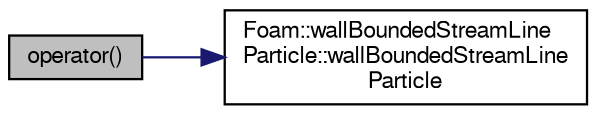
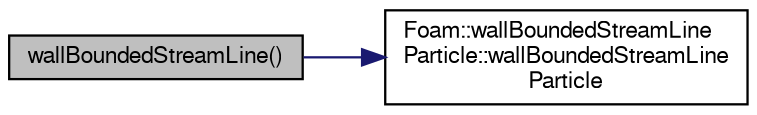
  digraph {
    rankdir=LR
    node [color=black fontname=FreeSans fontsize=10 shape=record]
-   n1 [fillcolor=grey75 fontcolor=black height=0.2 label="operator()" style=filled width=0.4]
+   n1 [fillcolor=grey75 fontcolor=black height=0.2 label="wallBoundedStreamLine()" style=filled width=0.4]
    n2 [height=0.2 label="Foam::wallBoundedStreamLine\lParticle::wallBoundedStreamLine\lParticle" width=0.4]
    n1 -> n2 [color=midnightblue fontname=FreeSans fontsize=10 labelfontname=FreeSans labelfontsize=10 style=solid]
  }
